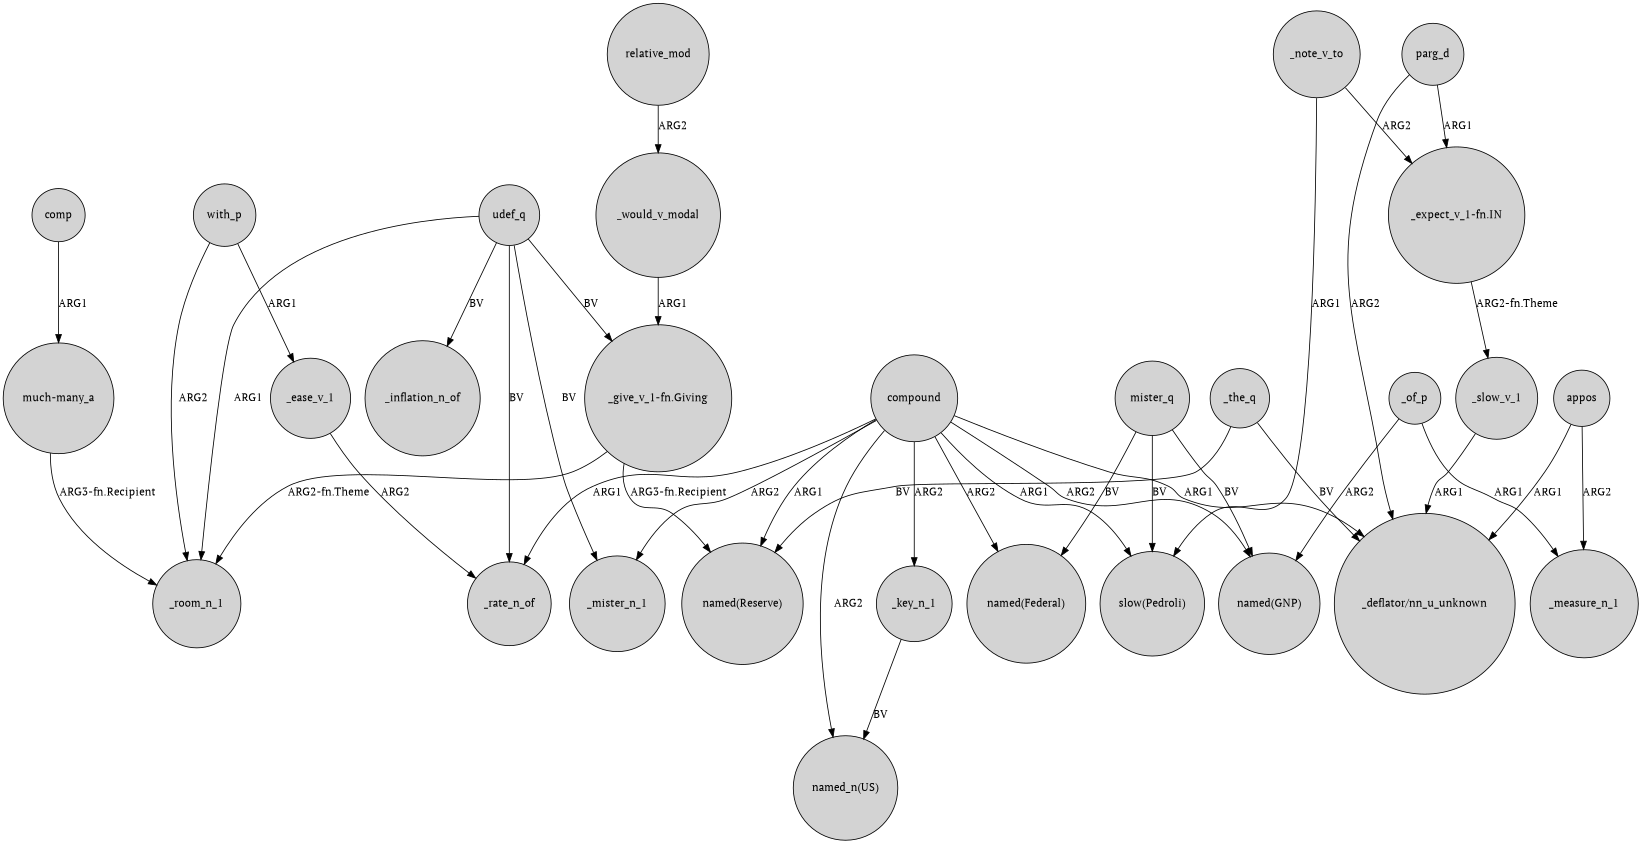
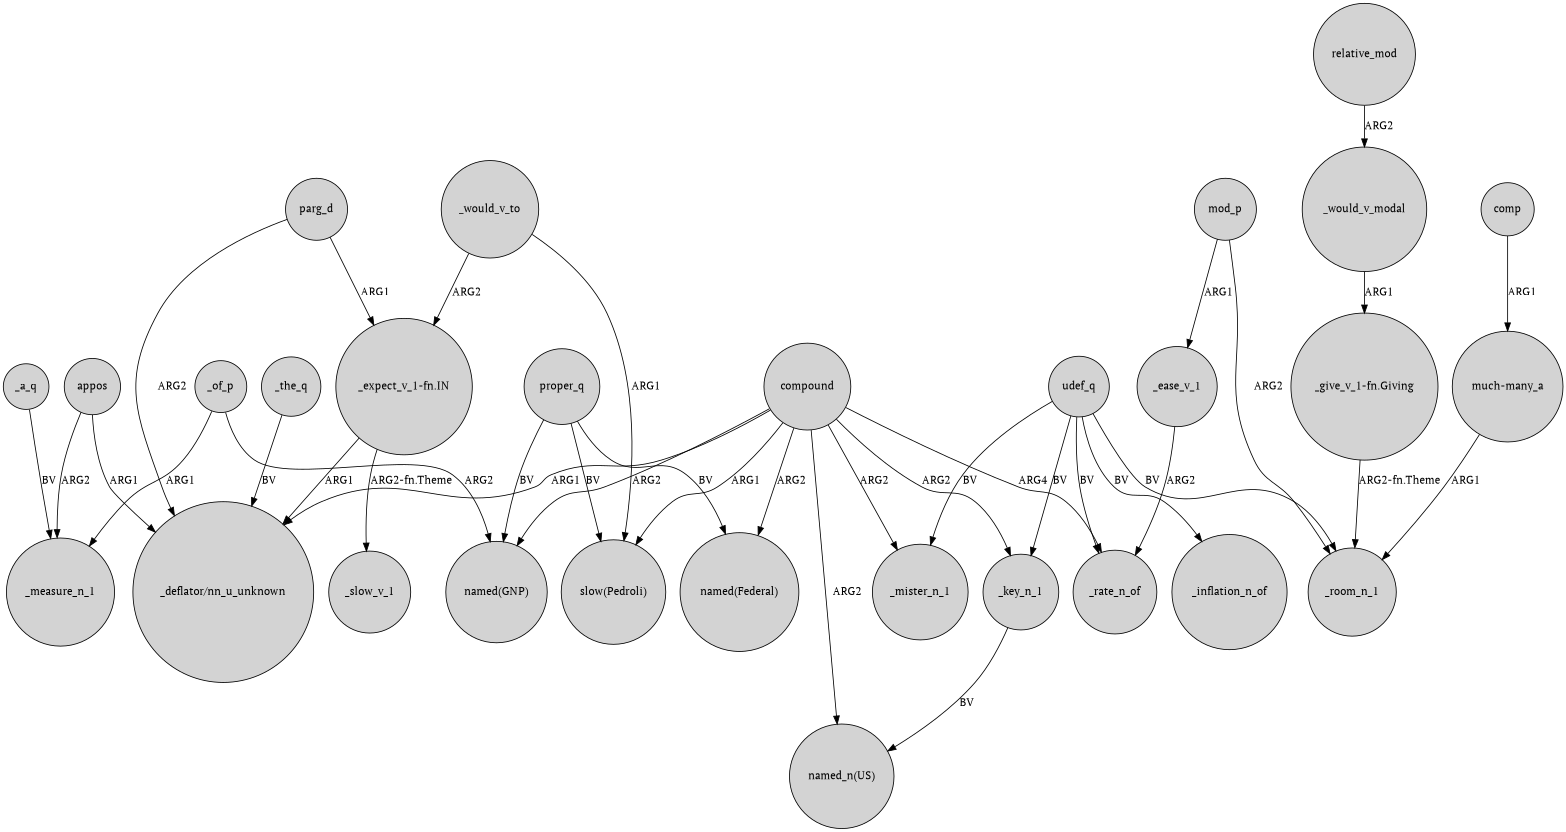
  digraph {
    fontname="PT Serif"
    node [fontname="PT Serif" shape=circle style=filled]
    edge [fontname="PT Serif"]
    compound
-   "named(Reserve)"
    "_deflator/nn_u_unknown"
    _key_n_1
    "named_n(US)"
    _mister_n_1
    n7 [label="slow(Pedroli)"]
    _rate_n_of
    "named(GNP)"
    "named(Federal)"
    appos
    _measure_n_1
    udef_q
    _inflation_n_of
    _room_n_1
    _slow_v_1
    "_give_v_1-fn.Giving"
    "much-many_a"
    _the_q
    relative_mod
    _would_v_modal
    _of_p
-   _note_v_to
+   _note_v_to [label=_would_v_to]
    "_expect_v_1-fn.IN"
-   proper_q [label=mister_q]
-   with_p
+   _a_q
+   proper_q
+   with_p [label=mod_p]
    _ease_v_1
    comp
    parg_d
-   compound -> "named(Reserve)" [label=ARG1]
    compound -> "_deflator/nn_u_unknown" [label=ARG1]
    compound -> _key_n_1 [label=ARG2]
    compound -> "named_n(US)" [label=ARG2]
    compound -> _mister_n_1 [label=ARG2]
    compound -> n7 [label=ARG1]
-   compound -> _rate_n_of [label=ARG1]
+   compound -> _rate_n_of [label=ARG4]
    compound -> "named(GNP)" [label=ARG2]
    compound -> "named(Federal)" [label=ARG2]
    _key_n_1 -> "named_n(US)" [label=BV]
    appos -> "_deflator/nn_u_unknown" [label=ARG1]
    appos -> _measure_n_1 [label=ARG2]
-   udef_q -> "_give_v_1-fn.Giving" [label=BV]
+   udef_q -> _key_n_1 [label=BV]
    udef_q -> _mister_n_1 [label=BV]
    udef_q -> _rate_n_of [label=BV]
    udef_q -> _inflation_n_of [label=BV]
-   udef_q -> _room_n_1 [label=ARG1]
-   _slow_v_1 -> "_deflator/nn_u_unknown" [label=ARG1]
-   "_give_v_1-fn.Giving" -> "named(Reserve)" [label="ARG3-fn.Recipient"]
+   udef_q -> _room_n_1 [label=BV]
+   "_expect_v_1-fn.IN" -> "_deflator/nn_u_unknown" [label=ARG1]
    "_give_v_1-fn.Giving" -> _room_n_1 [label="ARG2-fn.Theme"]
-   "much-many_a" -> _room_n_1 [label="ARG3-fn.Recipient"]
-   _the_q -> "named(Reserve)" [label=BV]
+   "much-many_a" -> _room_n_1 [label=ARG1]
    _the_q -> "_deflator/nn_u_unknown" [label=BV]
    relative_mod -> _would_v_modal [label=ARG2]
    _would_v_modal -> "_give_v_1-fn.Giving" [label=ARG1]
    _of_p -> "named(GNP)" [label=ARG2]
    _of_p -> _measure_n_1 [label=ARG1]
    _note_v_to -> n7 [label=ARG1]
    _note_v_to -> "_expect_v_1-fn.IN" [label=ARG2]
    "_expect_v_1-fn.IN" -> _slow_v_1 [label="ARG2-fn.Theme"]
+   _a_q -> _measure_n_1 [label=BV]
    proper_q -> n7 [label=BV]
    proper_q -> "named(GNP)" [label=BV]
    proper_q -> "named(Federal)" [label=BV]
    with_p -> _room_n_1 [label=ARG2]
    with_p -> _ease_v_1 [label=ARG1]
    _ease_v_1 -> _rate_n_of [label=ARG2]
    comp -> "much-many_a" [label=ARG1]
    parg_d -> "_deflator/nn_u_unknown" [label=ARG2]
    parg_d -> "_expect_v_1-fn.IN" [label=ARG1]
  }
